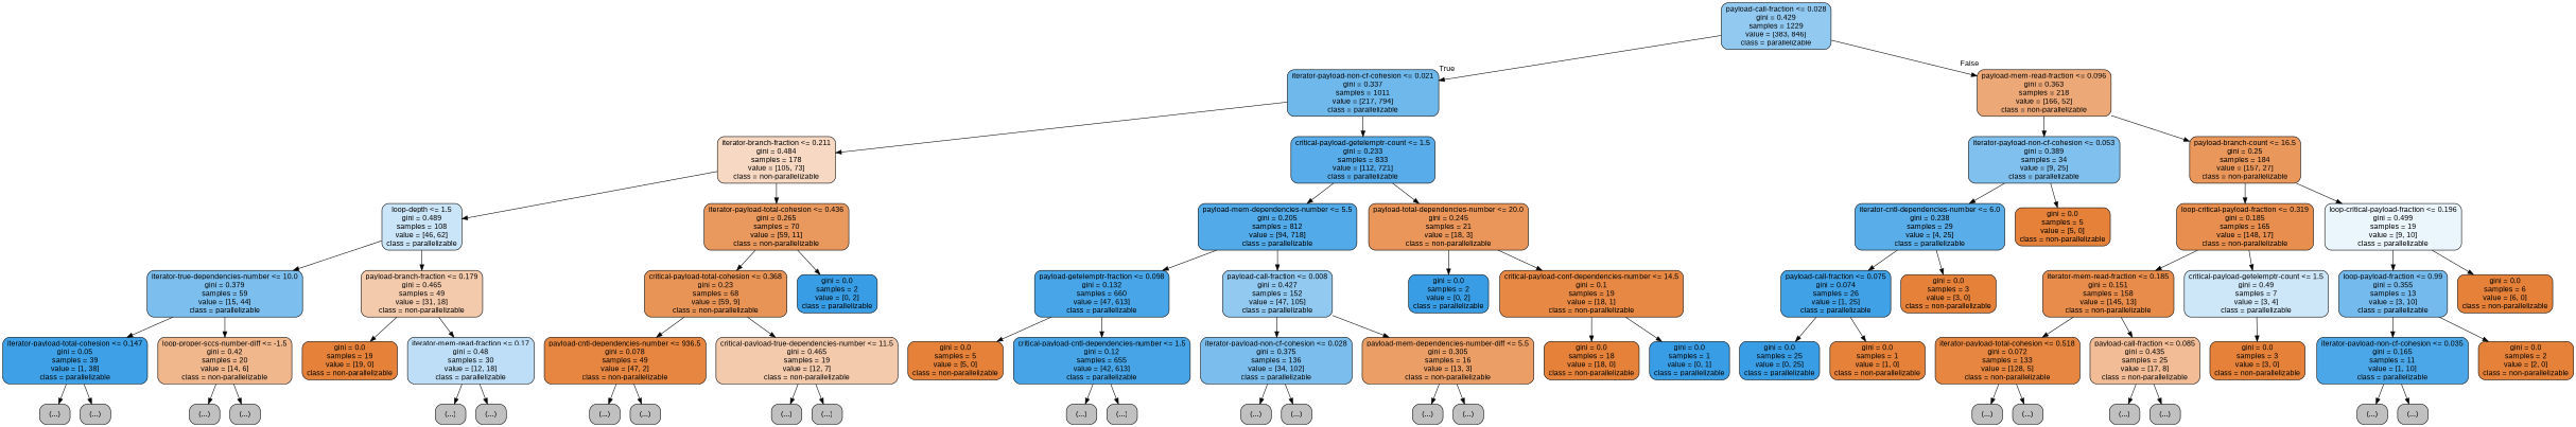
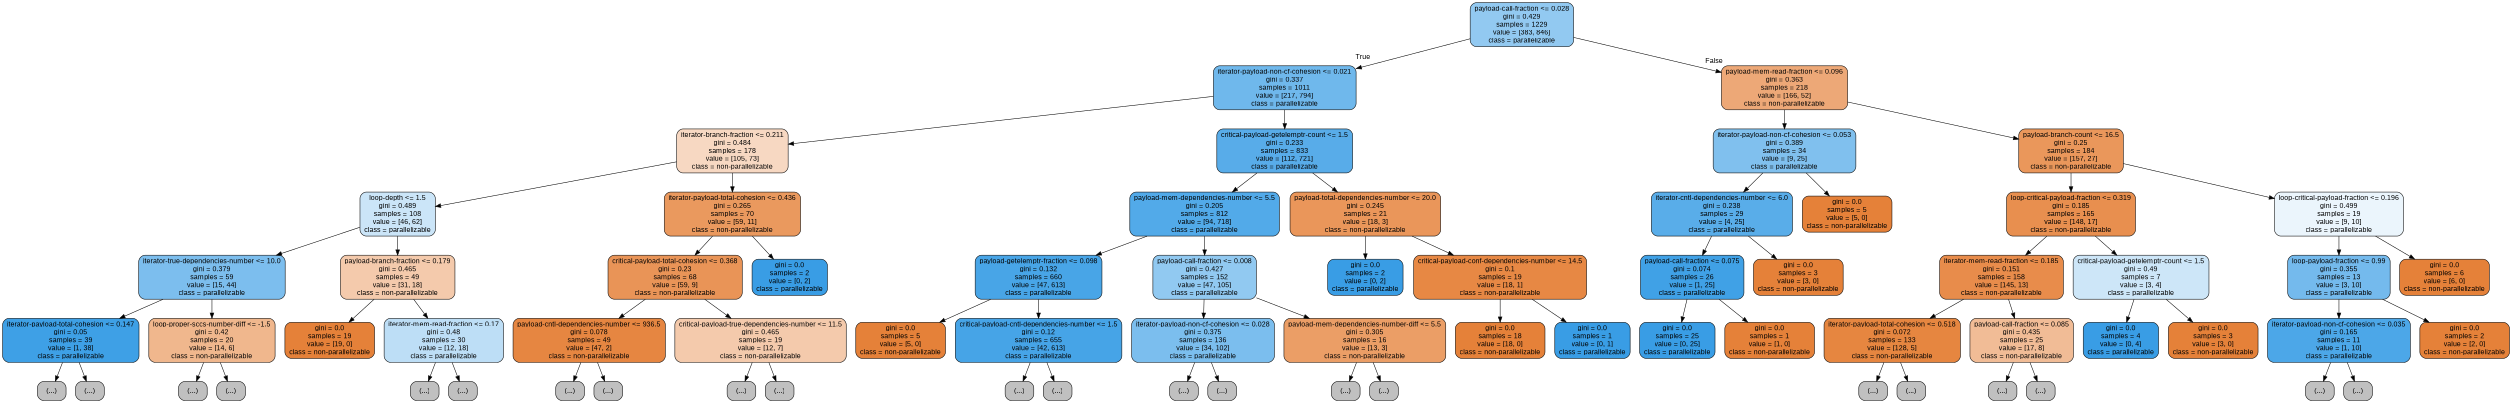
  digraph {
    fontname="Liberation Sans"
    node [color=black fillcolor="#C0C0C0" fontname="Liberation Sans" shape=box style="filled, rounded"]
    edge [fontname="Liberation Sans"]
    n1 [fillcolor="#399de58c" label="payload-call-fraction <= 0.028\ngini = 0.429\nsamples = 1229\nvalue = [383, 846]\nclass = parallelizable"]
    n2 [fillcolor="#399de5b9" label="iterator-payload-non-cf-cohesion <= 0.021\ngini = 0.337\nsamples = 1011\nvalue = [217, 794]\nclass = parallelizable"]
    n3 [fillcolor="#e58139af" label="payload-mem-read-fraction <= 0.096\ngini = 0.363\nsamples = 218\nvalue = [166, 52]\nclass = non-parallelizable"]
    n4 [fillcolor="#e581394e" label="iterator-branch-fraction <= 0.211\ngini = 0.484\nsamples = 178\nvalue = [105, 73]\nclass = non-parallelizable"]
    n5 [fillcolor="#399de5d7" label="critical-payload-getelemptr-count <= 1.5\ngini = 0.233\nsamples = 833\nvalue = [112, 721]\nclass = parallelizable"]
    n6 [fillcolor="#399de542" label="loop-depth <= 1.5\ngini = 0.489\nsamples = 108\nvalue = [46, 62]\nclass = parallelizable"]
    n7 [fillcolor="#e58139cf" label="iterator-payload-total-cohesion <= 0.436\ngini = 0.265\nsamples = 70\nvalue = [59, 11]\nclass = non-parallelizable"]
    n8 [fillcolor="#399de5a8" label="iterator-true-dependencies-number <= 10.0\ngini = 0.379\nsamples = 59\nvalue = [15, 44]\nclass = parallelizable"]
    n9 [fillcolor="#e581396b" label="payload-branch-fraction <= 0.179\ngini = 0.465\nsamples = 49\nvalue = [31, 18]\nclass = non-parallelizable"]
    n10 [fillcolor="#399de5f8" label="iterator-payload-total-cohesion <= 0.147\ngini = 0.05\nsamples = 39\nvalue = [1, 38]\nclass = parallelizable"]
    n11 [fillcolor="#e5813992" label="loop-proper-sccs-number-diff <= -1.5\ngini = 0.42\nsamples = 20\nvalue = [14, 6]\nclass = non-parallelizable"]
    n12 [label="(...)"]
    n13 [label="(...)"]
    n14 [label="(...)"]
    n15 [label="(...)"]
    n16 [fillcolor="#e58139ff" label="gini = 0.0\nsamples = 19\nvalue = [19, 0]\nclass = non-parallelizable"]
    n17 [fillcolor="#399de555" label="iterator-mem-read-fraction <= 0.17\ngini = 0.48\nsamples = 30\nvalue = [12, 18]\nclass = parallelizable"]
    n18 [label="(...)"]
    n19 [label="(...)"]
    n20 [fillcolor="#e58139d8" label="critical-payload-total-cohesion <= 0.368\ngini = 0.23\nsamples = 68\nvalue = [59, 9]\nclass = non-parallelizable"]
    n21 [fillcolor="#399de5ff" label="gini = 0.0\nsamples = 2\nvalue = [0, 2]\nclass = parallelizable"]
    n22 [fillcolor="#e58139f4" label="payload-cntl-dependencies-number <= 936.5\ngini = 0.078\nsamples = 49\nvalue = [47, 2]\nclass = non-parallelizable"]
    n23 [fillcolor="#e581396a" label="critical-payload-true-dependencies-number <= 11.5\ngini = 0.465\nsamples = 19\nvalue = [12, 7]\nclass = non-parallelizable"]
    n24 [label="(...)"]
    n25 [label="(...)"]
    n26 [label="(...)"]
    n27 [label="(...)"]
    n28 [fillcolor="#399de5de" label="payload-mem-dependencies-number <= 5.5\ngini = 0.205\nsamples = 812\nvalue = [94, 718]\nclass = parallelizable"]
    n29 [fillcolor="#e58139d4" label="payload-total-dependencies-number <= 20.0\ngini = 0.245\nsamples = 21\nvalue = [18, 3]\nclass = non-parallelizable"]
    n30 [fillcolor="#399de5eb" label="payload-getelemptr-fraction <= 0.098\ngini = 0.132\nsamples = 660\nvalue = [47, 613]\nclass = parallelizable"]
    n31 [fillcolor="#399de58d" label="payload-call-fraction <= 0.008\ngini = 0.427\nsamples = 152\nvalue = [47, 105]\nclass = parallelizable"]
    n32 [fillcolor="#e58139ff" label="gini = 0.0\nsamples = 5\nvalue = [5, 0]\nclass = non-parallelizable"]
    n33 [fillcolor="#399de5ee" label="critical-payload-cntl-dependencies-number <= 1.5\ngini = 0.12\nsamples = 655\nvalue = [42, 613]\nclass = parallelizable"]
    n34 [label="(...)"]
    n35 [label="(...)"]
    n36 [fillcolor="#399de5aa" label="iterator-payload-non-cf-cohesion <= 0.028\ngini = 0.375\nsamples = 136\nvalue = [34, 102]\nclass = parallelizable"]
    n37 [fillcolor="#e58139c4" label="payload-mem-dependencies-number-diff <= 5.5\ngini = 0.305\nsamples = 16\nvalue = [13, 3]\nclass = non-parallelizable"]
    n38 [label="(...)"]
    n39 [label="(...)"]
    n40 [label="(...)"]
    n41 [label="(...)"]
    n42 [fillcolor="#399de5ff" label="gini = 0.0\nsamples = 2\nvalue = [0, 2]\nclass = parallelizable"]
    n43 [fillcolor="#e58139f1" label="critical-payload-conf-dependencies-number <= 14.5\ngini = 0.1\nsamples = 19\nvalue = [18, 1]\nclass = non-parallelizable"]
    n44 [fillcolor="#e58139ff" label="gini = 0.0\nsamples = 18\nvalue = [18, 0]\nclass = non-parallelizable"]
    n45 [fillcolor="#399de5ff" label="gini = 0.0\nsamples = 1\nvalue = [0, 1]\nclass = parallelizable"]
    n46 [fillcolor="#399de5a3" label="iterator-payload-non-cf-cohesion <= 0.053\ngini = 0.389\nsamples = 34\nvalue = [9, 25]\nclass = parallelizable"]
    n47 [fillcolor="#e58139d3" label="payload-branch-count <= 16.5\ngini = 0.25\nsamples = 184\nvalue = [157, 27]\nclass = non-parallelizable"]
    n48 [fillcolor="#399de5d6" label="iterator-cntl-dependencies-number <= 6.0\ngini = 0.238\nsamples = 29\nvalue = [4, 25]\nclass = parallelizable"]
    n49 [fillcolor="#e58139ff" label="gini = 0.0\nsamples = 5\nvalue = [5, 0]\nclass = non-parallelizable"]
    n50 [fillcolor="#399de5f5" label="payload-call-fraction <= 0.075\ngini = 0.074\nsamples = 26\nvalue = [1, 25]\nclass = parallelizable"]
    n51 [fillcolor="#e58139ff" label="gini = 0.0\nsamples = 3\nvalue = [3, 0]\nclass = non-parallelizable"]
    n52 [fillcolor="#399de5ff" label="gini = 0.0\nsamples = 25\nvalue = [0, 25]\nclass = parallelizable"]
    n53 [fillcolor="#e58139ff" label="gini = 0.0\nsamples = 1\nvalue = [1, 0]\nclass = non-parallelizable"]
    n54 [fillcolor="#e58139e2" label="loop-critical-payload-fraction <= 0.319\ngini = 0.185\nsamples = 165\nvalue = [148, 17]\nclass = non-parallelizable"]
    n55 [fillcolor="#399de519" label="loop-critical-payload-fraction <= 0.196\ngini = 0.499\nsamples = 19\nvalue = [9, 10]\nclass = parallelizable"]
    n56 [fillcolor="#e58139e8" label="iterator-mem-read-fraction <= 0.185\ngini = 0.151\nsamples = 158\nvalue = [145, 13]\nclass = non-parallelizable"]
    n57 [fillcolor="#399de540" label="critical-payload-getelemptr-count <= 1.5\ngini = 0.49\nsamples = 7\nvalue = [3, 4]\nclass = parallelizable"]
    n58 [fillcolor="#e58139f5" label="iterator-payload-total-cohesion <= 0.518\ngini = 0.072\nsamples = 133\nvalue = [128, 5]\nclass = non-parallelizable"]
    n59 [fillcolor="#e5813987" label="payload-call-fraction <= 0.085\ngini = 0.435\nsamples = 25\nvalue = [17, 8]\nclass = non-parallelizable"]
    n60 [label="(...)"]
    n61 [label="(...)"]
    n62 [label="(...)"]
    n63 [label="(...)"]
+   n64 [fillcolor="#399de5ff" label="gini = 0.0\nsamples = 4\nvalue = [0, 4]\nclass = parallelizable"]
    n65 [fillcolor="#e58139ff" label="gini = 0.0\nsamples = 3\nvalue = [3, 0]\nclass = non-parallelizable"]
    n66 [fillcolor="#399de5b3" label="loop-payload-fraction <= 0.99\ngini = 0.355\nsamples = 13\nvalue = [3, 10]\nclass = parallelizable"]
    n67 [fillcolor="#e58139ff" label="gini = 0.0\nsamples = 6\nvalue = [6, 0]\nclass = non-parallelizable"]
    n68 [fillcolor="#399de5e6" label="iterator-payload-non-cf-cohesion <= 0.035\ngini = 0.165\nsamples = 11\nvalue = [1, 10]\nclass = parallelizable"]
    n69 [fillcolor="#e58139ff" label="gini = 0.0\nsamples = 2\nvalue = [2, 0]\nclass = non-parallelizable"]
    n70 [label="(...)"]
    n71 [label="(...)"]
    n1 -> n2 [headlabel=True labelangle=45 labeldistance=2.5]
    n1 -> n3 [headlabel=False labelangle=-45 labeldistance=2.5]
    n2 -> n4
    n2 -> n5
    n3 -> n46
    n3 -> n47
    n4 -> n6
    n4 -> n7
    n5 -> n28
    n5 -> n29
    n6 -> n8
    n6 -> n9
    n7 -> n20
    n7 -> n21
    n8 -> n10
    n8 -> n11
    n9 -> n16
    n9 -> n17
    n10 -> n12
    n10 -> n13
    n11 -> n14
    n11 -> n15
    n17 -> n18
    n17 -> n19
    n20 -> n22
    n20 -> n23
    n22 -> n24
    n22 -> n25
    n23 -> n26
    n23 -> n27
    n28 -> n30
    n28 -> n31
    n29 -> n42
    n29 -> n43
    n30 -> n32
    n30 -> n33
    n31 -> n36
    n31 -> n37
    n33 -> n34
    n33 -> n35
    n36 -> n38
    n36 -> n39
    n37 -> n40
    n37 -> n41
    n43 -> n44
    n43 -> n45
    n46 -> n48
    n46 -> n49
    n47 -> n54
    n47 -> n55
    n48 -> n50
    n48 -> n51
    n50 -> n52
    n50 -> n53
    n54 -> n56
    n54 -> n57
    n55 -> n66
    n55 -> n67
    n56 -> n58
    n56 -> n59
+   n57 -> n64
    n57 -> n65
    n58 -> n60
    n58 -> n61
    n59 -> n62
    n59 -> n63
    n66 -> n68
    n66 -> n69
    n68 -> n70
    n68 -> n71
  }
